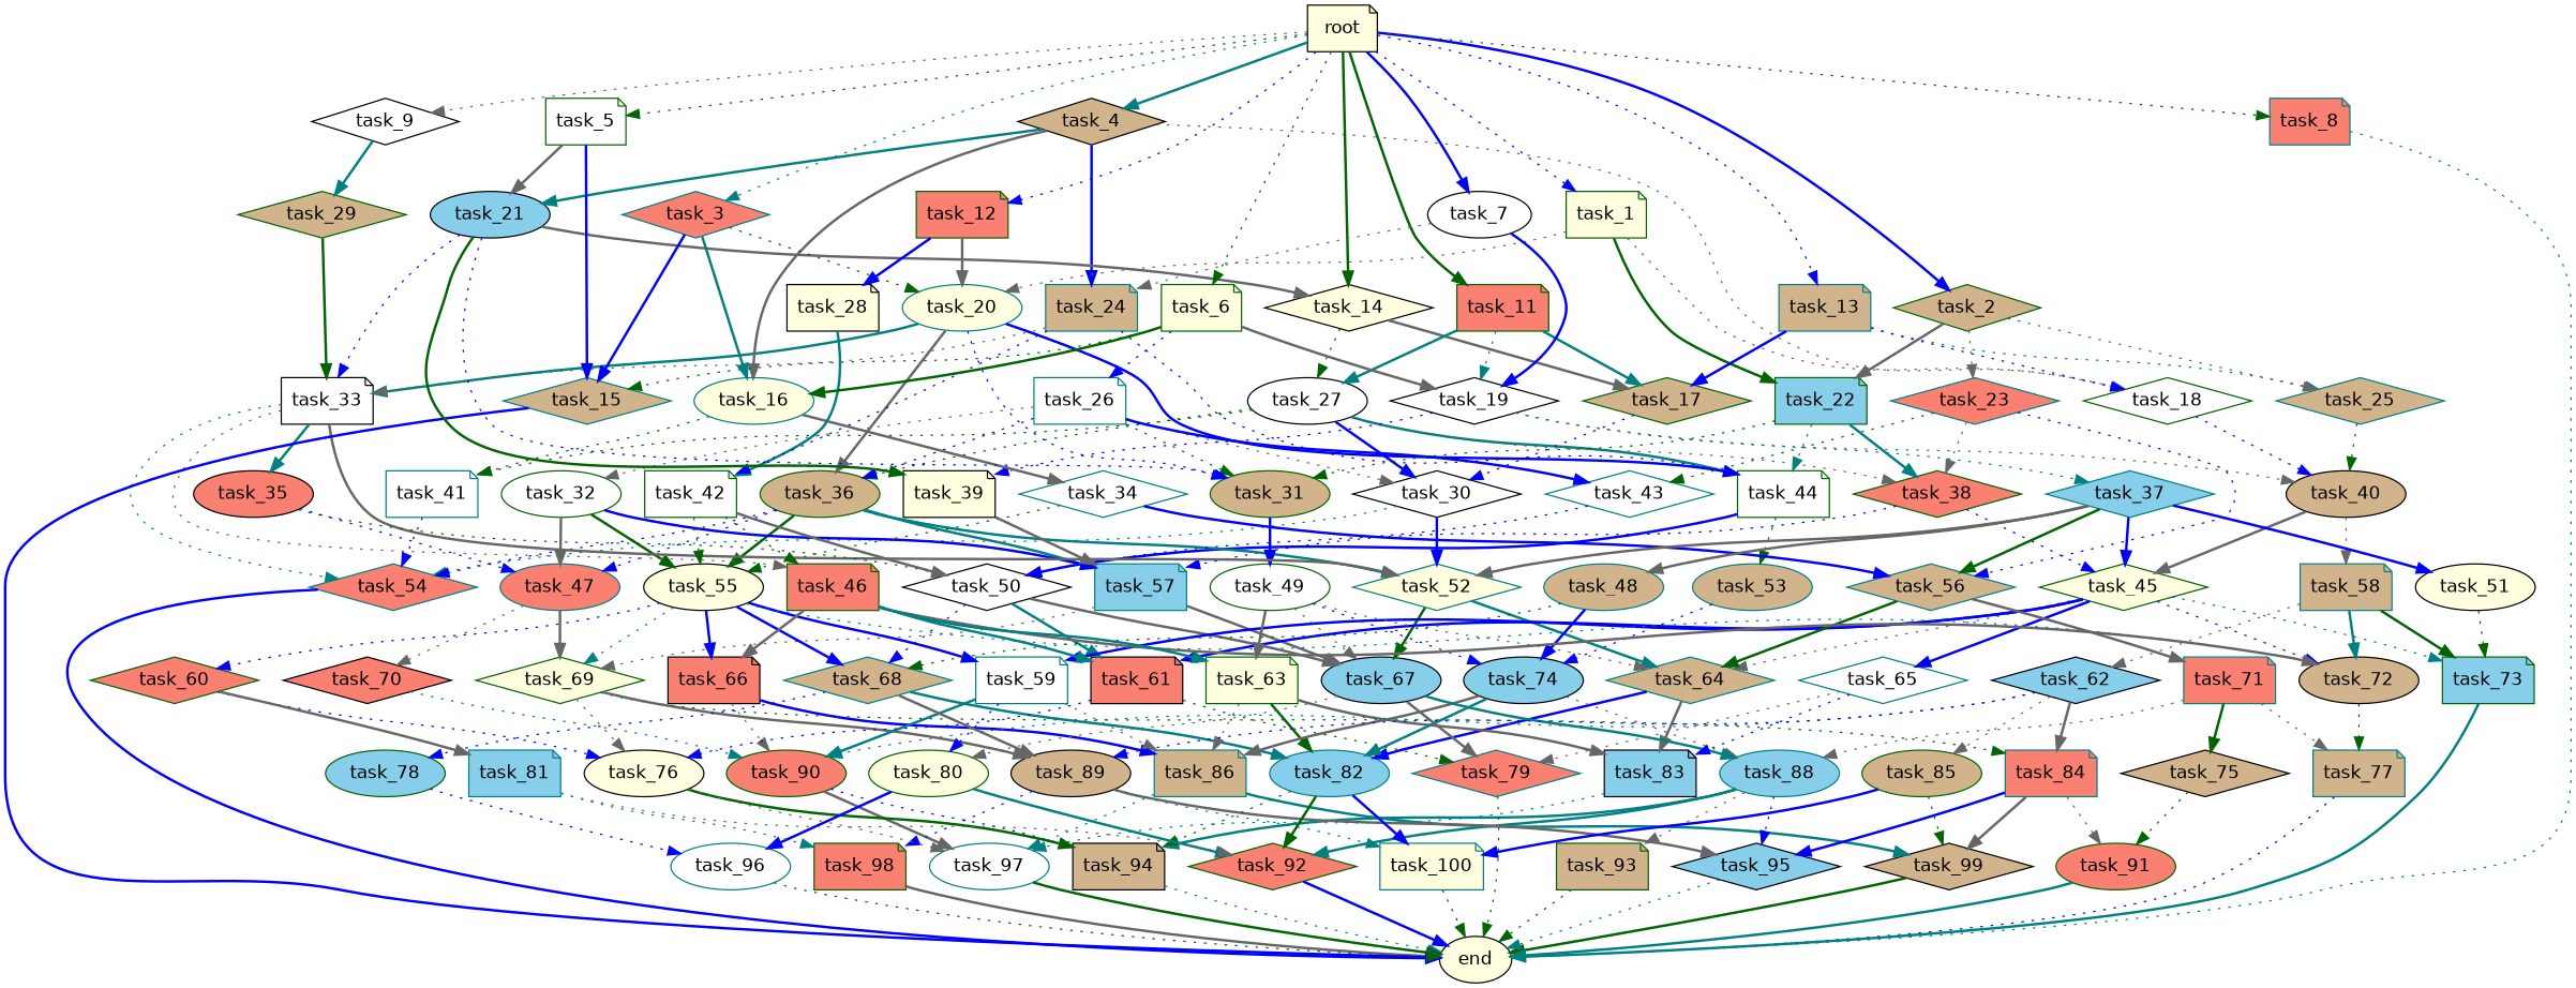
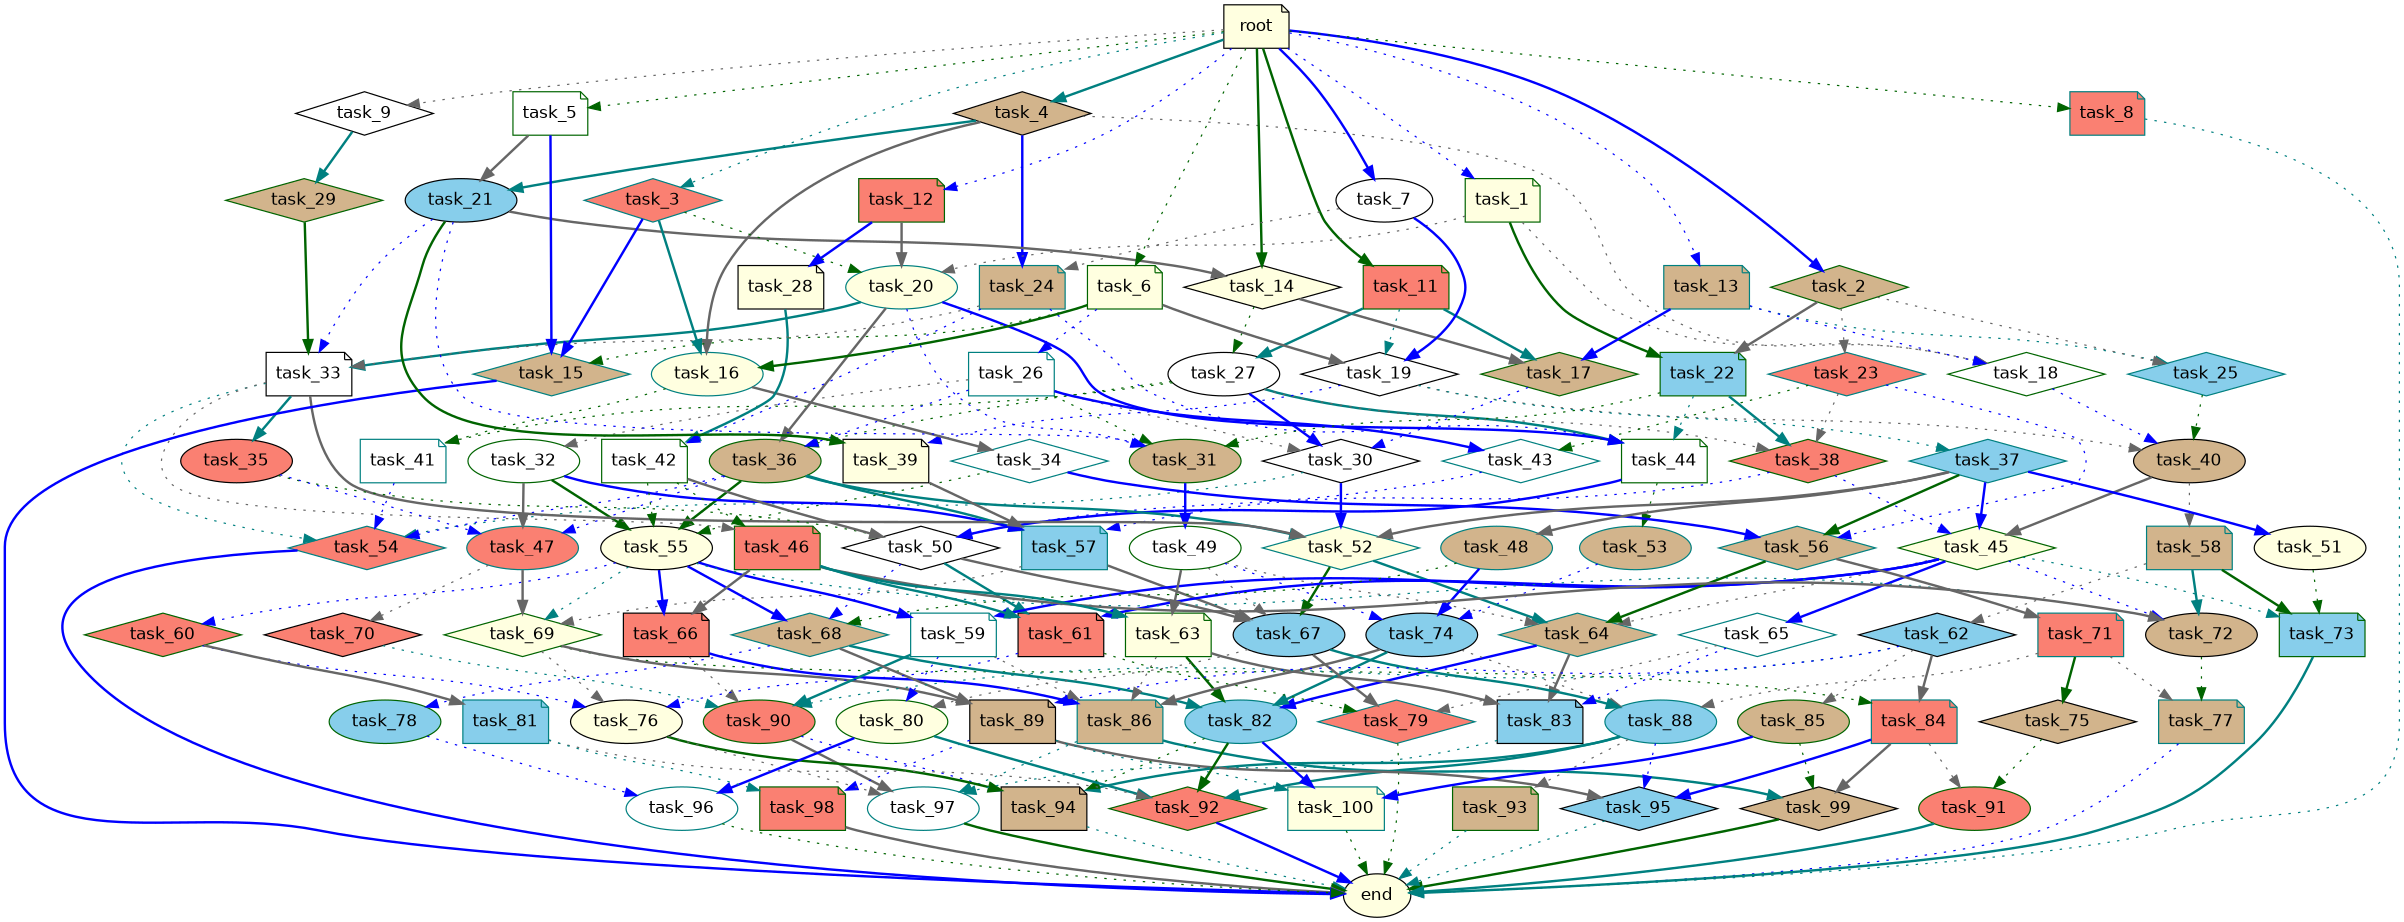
  digraph {
    fontname="DejaVu Sans"
    node [color=teal fillcolor=tan fontname="DejaVu Sans" shape=note style=filled]
    edge [color=blue fontname="DejaVu Sans" style=dotted]
    task_66 [color=black fillcolor=salmon]
    task_90 [color=darkgreen fillcolor=salmon shape=ellipse]
    task_86
    task_94 [color=black]
    task_97 [fillcolor=white shape=ellipse]
    task_99 [color=black shape=diamond]
    task_71 [fillcolor=salmon]
    task_77
    task_88 [fillcolor=skyblue shape=ellipse]
    task_75 [color=black shape=diamond]
    end [color=black fillcolor=lightyellow shape=ellipse]
    task_95 [color=black fillcolor=skyblue shape=diamond]
    task_92 [color=darkgreen fillcolor=salmon shape=diamond]
    task_93 [color=darkgreen]
    task_91 [color=darkgreen fillcolor=salmon shape=ellipse]
    task_79 [fillcolor=salmon shape=diamond]
    task_27 [color=black fillcolor=white shape=ellipse]
    task_44 [color=darkgreen fillcolor=white]
    task_30 [color=black fillcolor=white shape=diamond]
    task_38 [color=darkgreen fillcolor=salmon shape=diamond]
    task_36 [color=darkgreen shape=ellipse]
    task_41 [fillcolor=white]
    task_53 [shape=ellipse]
    task_50 [color=black fillcolor=white shape=diamond]
    task_54 [fillcolor=salmon shape=diamond]
    task_52 [fillcolor=lightyellow shape=diamond]
    task_57 [fillcolor=skyblue]
    task_45 [color=darkgreen fillcolor=lightyellow shape=diamond]
    task_55 [color=black fillcolor=lightyellow shape=ellipse]
    task_47 [fillcolor=salmon shape=ellipse]
    task_34 [fillcolor=white shape=diamond]
    task_56 [shape=diamond]
    task_64 [shape=diamond]
    task_69 [color=darkgreen fillcolor=lightyellow shape=diamond]
    task_59 [fillcolor=white]
    task_72 [color=black shape=ellipse]
    task_68 [shape=diamond]
    task_60 [color=darkgreen fillcolor=salmon shape=diamond]
    task_84 [fillcolor=salmon]
-   task_89 [color=black shape=ellipse]
+   task_89 [color=black]
    task_76 [color=black fillcolor=lightyellow shape=ellipse]
    task_100 [fillcolor=lightyellow]
    task_98 [color=darkgreen fillcolor=salmon]
    task_63 [color=darkgreen fillcolor=lightyellow]
    task_82 [fillcolor=skyblue shape=ellipse]
    task_83 [color=black fillcolor=skyblue]
    task_26 [fillcolor=white]
    task_32 [color=darkgreen fillcolor=white shape=ellipse]
    task_43 [fillcolor=white shape=diamond]
    task_31 [color=darkgreen shape=ellipse]
    task_49 [color=darkgreen fillcolor=white shape=ellipse]
-   task_25 [shape=diamond]
+   task_25 [fillcolor=skyblue shape=diamond]
    task_40 [color=black shape=ellipse]
    task_58
    task_74 [color=black fillcolor=skyblue shape=ellipse]
    task_67 [color=black fillcolor=skyblue shape=ellipse]
    task_61 [color=black fillcolor=salmon]
    task_19 [color=black fillcolor=white shape=diamond]
    task_39 [color=black fillcolor=lightyellow]
    task_37 [fillcolor=skyblue shape=diamond]
    task_48 [shape=ellipse]
    task_51 [color=black fillcolor=lightyellow shape=ellipse]
    task_80 [color=darkgreen fillcolor=lightyellow shape=ellipse]
    task_70 [color=black fillcolor=salmon shape=diamond]
    task_29 [color=darkgreen shape=diamond]
    task_33 [color=black fillcolor=white]
    task_46 [color=darkgreen fillcolor=salmon]
    task_35 [color=black fillcolor=salmon shape=ellipse]
    task_20 [fillcolor=lightyellow shape=ellipse]
    task_15 [shape=diamond]
    task_16 [fillcolor=lightyellow shape=ellipse]
    task_73 [color=darkgreen fillcolor=skyblue]
    task_65 [fillcolor=white shape=diamond]
    task_28 [color=black fillcolor=lightyellow]
    task_42 [color=darkgreen fillcolor=white]
    task_23 [fillcolor=salmon shape=diamond]
    task_78 [color=darkgreen fillcolor=skyblue shape=ellipse]
    task_96 [fillcolor=white shape=ellipse]
    task_4 [color=black shape=diamond]
    task_24
    task_18 [color=darkgreen fillcolor=white shape=diamond]
    task_21 [color=black fillcolor=skyblue shape=ellipse]
    task_14 [color=black fillcolor=lightyellow shape=diamond]
    task_9 [color=black fillcolor=white shape=diamond]
    task_17 [color=darkgreen shape=diamond]
    task_12 [color=darkgreen fillcolor=salmon]
    task_62 [color=black fillcolor=skyblue shape=diamond]
    task_85 [color=darkgreen shape=ellipse]
    task_11 [color=darkgreen fillcolor=salmon]
    task_6 [color=darkgreen fillcolor=lightyellow]
    task_22 [color=darkgreen fillcolor=skyblue]
    root [color=black fillcolor=lightyellow]
    task_1 [color=darkgreen fillcolor=lightyellow]
    task_13
    task_2 [color=darkgreen shape=diamond]
    task_5 [color=darkgreen fillcolor=white]
    task_7 [color=black fillcolor=white shape=ellipse]
    task_3 [fillcolor=salmon shape=diamond]
    task_8 [fillcolor=salmon]
    task_81 [fillcolor=skyblue]
    task_66 -> task_90 [color=gray40]
    task_66 -> task_86 [style=bold]
    task_90 -> task_94
    task_90 -> task_97 [color=gray40 style=bold]
    task_86 -> task_97 [color=teal]
    task_86 -> task_99 [color=teal style=bold]
    task_94 -> end [color=teal]
    task_97 -> end [color=darkgreen style=bold]
    task_99 -> end [color=darkgreen style=bold]
    task_71 -> task_77 [color=gray40]
    task_71 -> task_88 [color=gray40]
    task_71 -> task_75 [color=darkgreen style=bold]
    task_77 -> end
    task_88 -> task_94 [color=teal style=bold]
    task_88 -> task_95
    task_88 -> task_92 [color=teal style=bold]
    task_88 -> task_93 [color=gray40]
    task_75 -> task_91 [color=darkgreen]
    task_95 -> end [color=teal]
    task_92 -> end [style=bold]
-   task_93 -> end [color=darkgreen]
+   task_93 -> end [color=teal]
    task_91 -> end [color=teal style=bold]
    task_79 -> end [color=darkgreen]
    task_27 -> task_44 [color=teal style=bold]
    task_27 -> task_30 [style=bold]
    task_27 -> task_38 [color=gray40]
    task_27 -> task_36 [color=darkgreen]
    task_27 -> task_41 [color=darkgreen]
    task_44 -> task_53 [color=darkgreen]
    task_44 -> task_50 [style=bold]
    task_30 -> task_54 [color=teal]
    task_30 -> task_52 [style=bold]
    task_38 -> task_57
    task_38 -> task_45
    task_36 -> task_54
    task_36 -> task_52 [color=teal style=bold]
    task_36 -> task_57 [color=teal style=bold]
    task_36 -> task_55 [color=darkgreen style=bold]
    task_36 -> task_47
    task_41 -> task_54
    task_53 -> task_74
    task_50 -> task_68
    task_50 -> task_67 [color=gray40 style=bold]
    task_50 -> task_61 [color=teal style=bold]
    task_54 -> end [style=bold]
    task_52 -> task_64 [color=teal style=bold]
    task_52 -> task_67 [color=darkgreen style=bold]
    task_57 -> task_69 [color=gray40]
    task_57 -> task_67 [color=gray40 style=bold]
    task_45 -> task_64 [color=gray40]
    task_45 -> task_59 [style=bold]
    task_45 -> task_72
    task_45 -> task_61 [style=bold]
    task_45 -> task_73 [color=teal]
    task_45 -> task_65 [style=bold]
    task_55 -> task_66 [style=bold]
    task_55 -> task_69 [color=teal]
    task_55 -> task_59 [style=bold]
    task_55 -> task_72 [color=teal]
    task_55 -> task_68 [style=bold]
    task_55 -> task_60
    task_47 -> task_69 [color=gray40 style=bold]
    task_47 -> task_70 [color=gray40]
    task_34 -> task_55 [color=darkgreen]
    task_34 -> task_56 [style=bold]
    task_56 -> task_71 [color=gray40 style=bold]
    task_56 -> task_64 [color=darkgreen style=bold]
    task_64 -> task_82 [style=bold]
    task_64 -> task_83 [color=gray40 style=bold]
    task_69 -> task_84 [color=darkgreen]
    task_69 -> task_89 [color=gray40 style=bold]
    task_69 -> task_76 [color=gray40]
    task_59 -> task_90 [color=teal style=bold]
    task_59 -> task_86 [color=gray40]
    task_59 -> task_80
    task_72 -> task_77 [color=darkgreen]
    task_68 -> task_89 [color=gray40 style=bold]
    task_68 -> task_82 [color=teal style=bold]
    task_68 -> task_78
    task_60 -> task_76
    task_60 -> task_81 [color=gray40 style=bold]
    task_84 -> task_99 [color=gray40 style=bold]
    task_84 -> task_95 [style=bold]
    task_84 -> task_91 [color=gray40]
    task_89 -> task_95 [color=gray40 style=bold]
    task_89 -> task_100 [color=teal]
    task_89 -> task_98
    task_76 -> task_94 [color=darkgreen style=bold]
    task_76 -> task_97 [color=gray40]
    task_100 -> end [color=darkgreen]
    task_98 -> end [color=gray40 style=bold]
    task_63 -> task_86 [color=gray40]
    task_63 -> task_82 [color=darkgreen style=bold]
    task_63 -> task_83 [color=gray40 style=bold]
    task_82 -> task_94 [color=darkgreen]
    task_82 -> task_92 [color=darkgreen style=bold]
    task_82 -> task_100 [style=bold]
    task_83 -> task_97 [color=teal]
    task_26 -> task_30 [color=gray40]
    task_26 -> task_36
    task_26 -> task_32 [color=gray40]
    task_26 -> task_43 [style=bold]
    task_26 -> task_31 [color=darkgreen]
    task_32 -> task_57 [style=bold]
    task_32 -> task_55 [color=darkgreen style=bold]
    task_32 -> task_47 [color=gray40 style=bold]
    task_43 -> task_50
    task_31 -> task_49 [style=bold]
    task_49 -> task_64 [color=gray40]
    task_49 -> task_63 [color=gray40 style=bold]
    task_49 -> task_74
    task_49 -> task_67 [color=gray40]
    task_25 -> task_40 [color=darkgreen]
    task_40 -> task_45 [color=gray40 style=bold]
    task_40 -> task_58 [color=gray40]
    task_58 -> task_72 [color=teal style=bold]
    task_58 -> task_73 [color=darkgreen style=bold]
    task_58 -> task_62 [color=gray40]
    task_74 -> task_86 [color=gray40 style=bold]
    task_74 -> task_88 [color=gray40]
    task_74 -> task_82 [color=teal style=bold]
    task_67 -> task_88 [color=teal style=bold]
    task_67 -> task_79 [color=gray40 style=bold]
    task_67 -> task_80 [color=gray40]
    task_61 -> task_79 [color=darkgreen]
    task_61 -> task_76
    task_19 -> task_40 [color=gray40]
    task_19 -> task_39
    task_19 -> task_37 [color=teal]
    task_39 -> task_57 [color=gray40 style=bold]
    task_37 -> task_52 [color=gray40 style=bold]
    task_37 -> task_45 [style=bold]
    task_37 -> task_56 [color=darkgreen style=bold]
    task_37 -> task_48 [color=gray40 style=bold]
    task_37 -> task_51 [style=bold]
    task_48 -> task_68 [color=darkgreen]
    task_48 -> task_74 [style=bold]
    task_51 -> task_73 [color=darkgreen]
    task_80 -> task_92 [color=teal style=bold]
    task_80 -> task_96 [style=bold]
    task_70 -> task_90 [color=teal]
    task_29 -> task_33 [color=darkgreen style=bold]
    task_33 -> task_54 [color=teal]
    task_33 -> task_52 [color=gray40 style=bold]
    task_33 -> task_46 [color=gray40]
    task_33 -> task_35 [color=teal style=bold]
    task_46 -> task_66 [color=gray40 style=bold]
    task_46 -> task_72 [color=gray40 style=bold]
    task_46 -> task_63 [color=teal style=bold]
    task_46 -> task_61 [color=teal style=bold]
    task_35 -> task_50 [color=darkgreen]
    task_35 -> task_47
    task_20 -> task_44 [style=bold]
    task_20 -> task_36 [color=gray40 style=bold]
    task_20 -> task_31
    task_20 -> task_33 [color=teal style=bold]
    task_15 -> end [style=bold]
    task_16 -> task_41 [color=darkgreen]
    task_16 -> task_34 [color=gray40 style=bold]
    task_73 -> end [color=teal style=bold]
    task_65 -> task_79 [color=gray40]
    task_65 -> task_83
    task_28 -> task_42 [color=teal style=bold]
    task_42 -> task_50 [color=gray40 style=bold]
    task_42 -> task_55 [color=darkgreen]
    task_42 -> task_46 [color=darkgreen]
    task_23 -> task_38 [color=gray40]
    task_23 -> task_56
    task_23 -> task_43 [color=darkgreen]
    task_78 -> task_96
    task_96 -> end [color=darkgreen]
    task_4 -> task_16 [color=gray40 style=bold]
    task_4 -> task_24 [style=bold]
    task_4 -> task_18 [color=gray40]
    task_4 -> task_21 [color=teal style=bold]
    task_24 -> task_44
    task_24 -> task_33 [color=gray40]
    task_24 -> task_42
    task_18 -> task_40
    task_21 -> task_31
    task_21 -> task_39 [color=darkgreen style=bold]
    task_21 -> task_33
    task_21 -> task_14 [color=gray40 style=bold]
    task_14 -> task_27 [color=darkgreen]
    task_14 -> task_17 [color=gray40 style=bold]
    task_9 -> task_29 [color=teal style=bold]
    task_17 -> task_30
    task_12 -> task_20 [color=gray40 style=bold]
    task_12 -> task_28 [style=bold]
    task_62 -> task_90 [color=teal]
    task_62 -> task_84 [color=gray40 style=bold]
    task_62 -> task_89
    task_62 -> task_85 [color=gray40]
    task_85 -> task_99 [color=darkgreen]
    task_85 -> task_100 [style=bold]
    task_11 -> task_27 [color=teal style=bold]
    task_11 -> task_19 [color=teal]
    task_11 -> task_17 [color=teal style=bold]
    task_6 -> task_26
    task_6 -> task_19 [color=gray40 style=bold]
    task_6 -> task_15 [color=darkgreen]
    task_6 -> task_16 [color=darkgreen style=bold]
    task_22 -> task_44 [color=teal]
    task_22 -> task_38 [color=teal style=bold]
    task_22 -> task_31 [color=darkgreen]
    root -> task_4 [color=teal style=bold]
    root -> task_14 [color=darkgreen style=bold]
    root -> task_9 [color=gray40]
    root -> task_12
    root -> task_11 [color=darkgreen style=bold]
    root -> task_6 [color=darkgreen]
    root -> task_1
    root -> task_13
    root -> task_2 [style=bold]
    root -> task_5 [color=darkgreen]
    root -> task_7 [style=bold]
    root -> task_3 [color=teal]
    root -> task_8 [color=darkgreen]
    task_1 -> task_20 [color=gray40]
    task_1 -> task_18 [color=gray40]
    task_1 -> task_22 [color=darkgreen style=bold]
    task_13 -> task_25 [color=teal]
    task_13 -> task_18
    task_13 -> task_17 [style=bold]
    task_2 -> task_25 [color=gray40]
    task_2 -> task_23 [color=gray40]
    task_2 -> task_22 [color=gray40 style=bold]
    task_5 -> task_15 [style=bold]
    task_5 -> task_21 [color=gray40 style=bold]
    task_7 -> task_19 [style=bold]
    task_7 -> task_24 [color=gray40]
    task_3 -> task_20 [color=darkgreen]
    task_3 -> task_15 [style=bold]
    task_3 -> task_16 [color=teal style=bold]
    task_8 -> end [color=teal]
    task_81 -> task_92 [color=gray40]
    task_81 -> task_98 [color=teal]
  }
